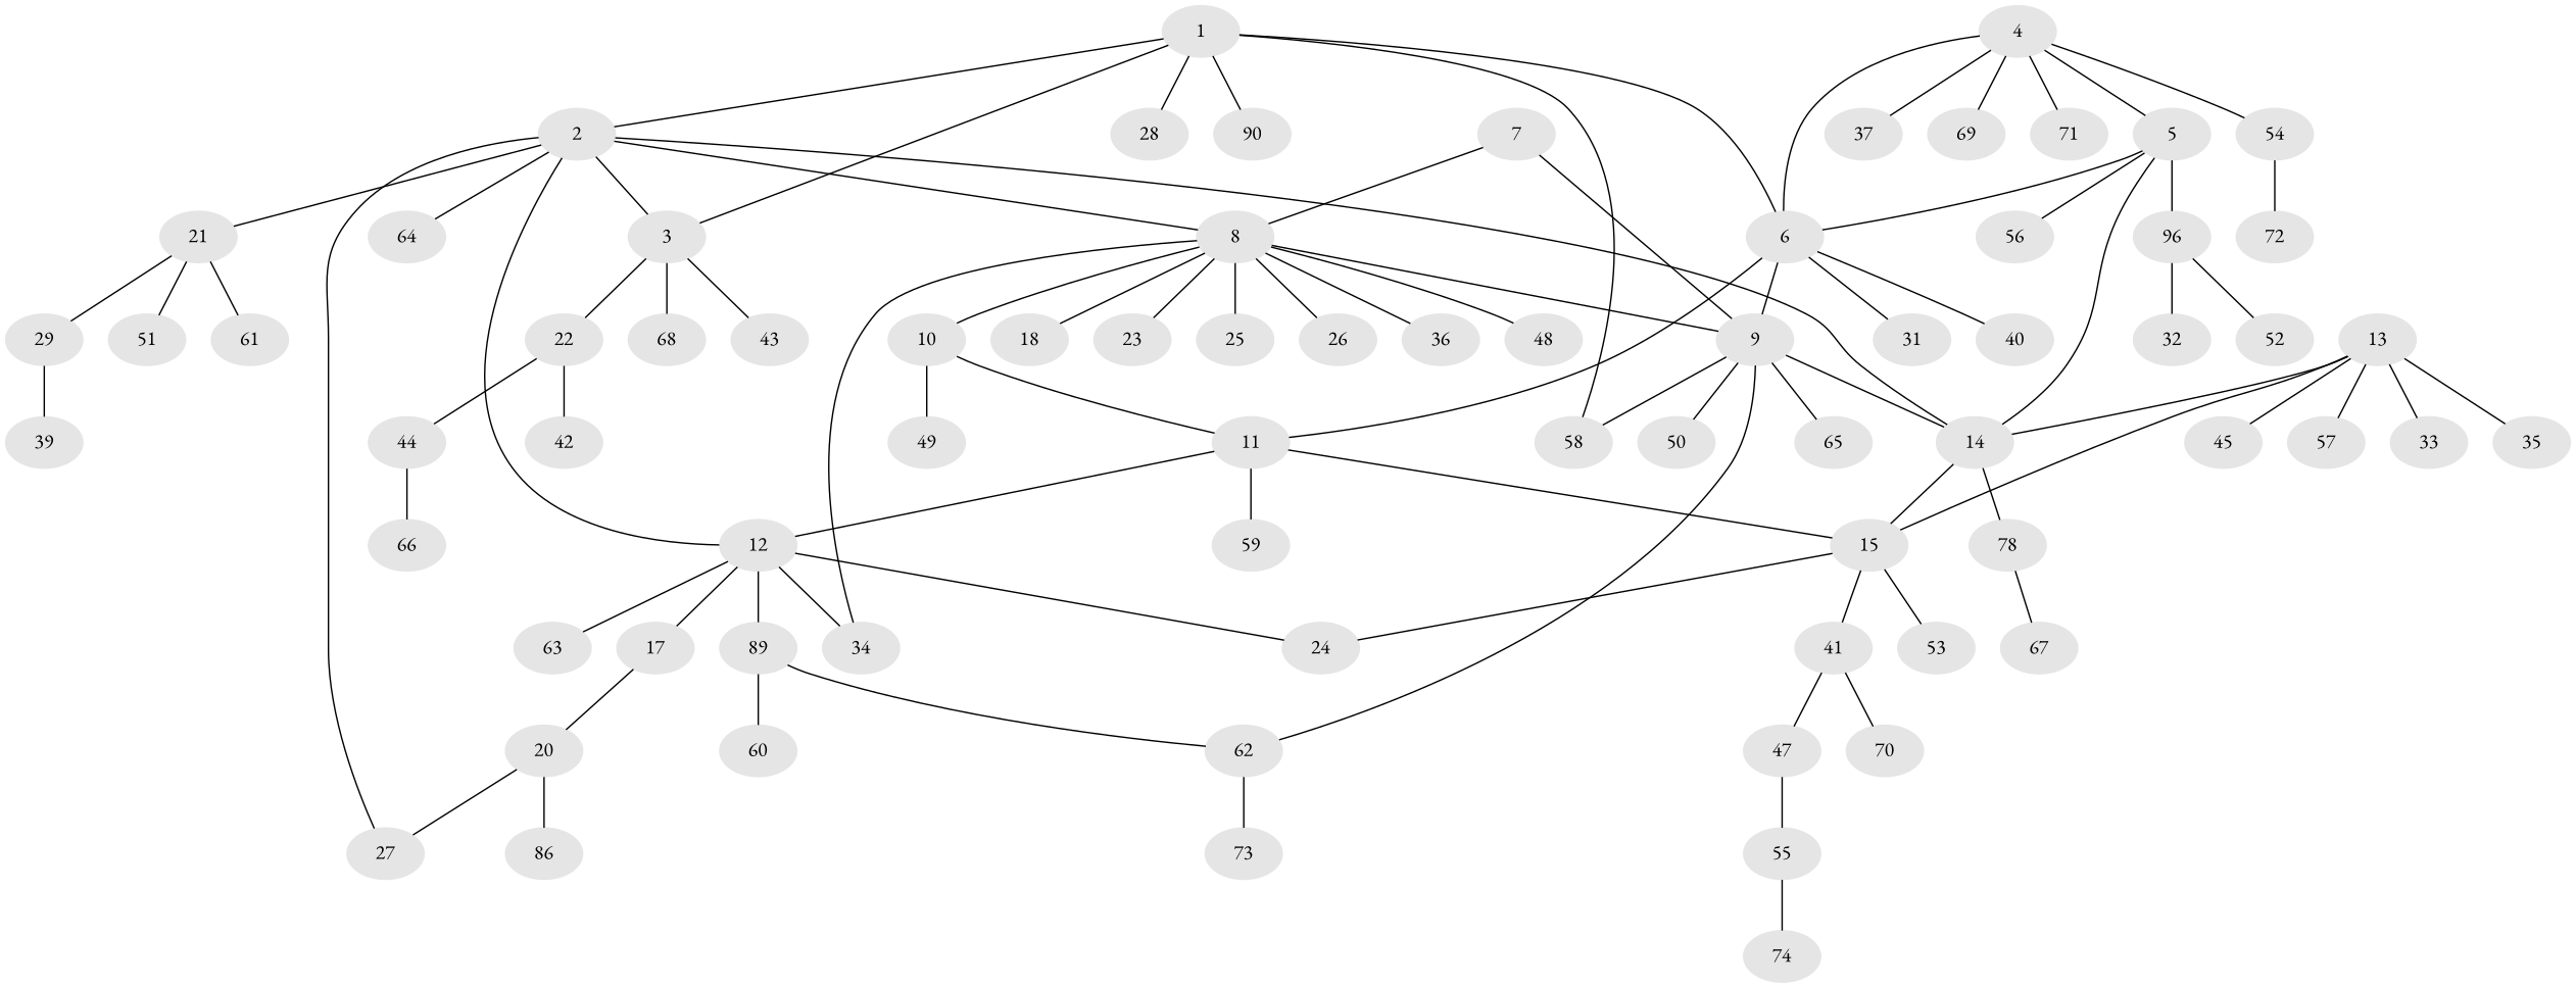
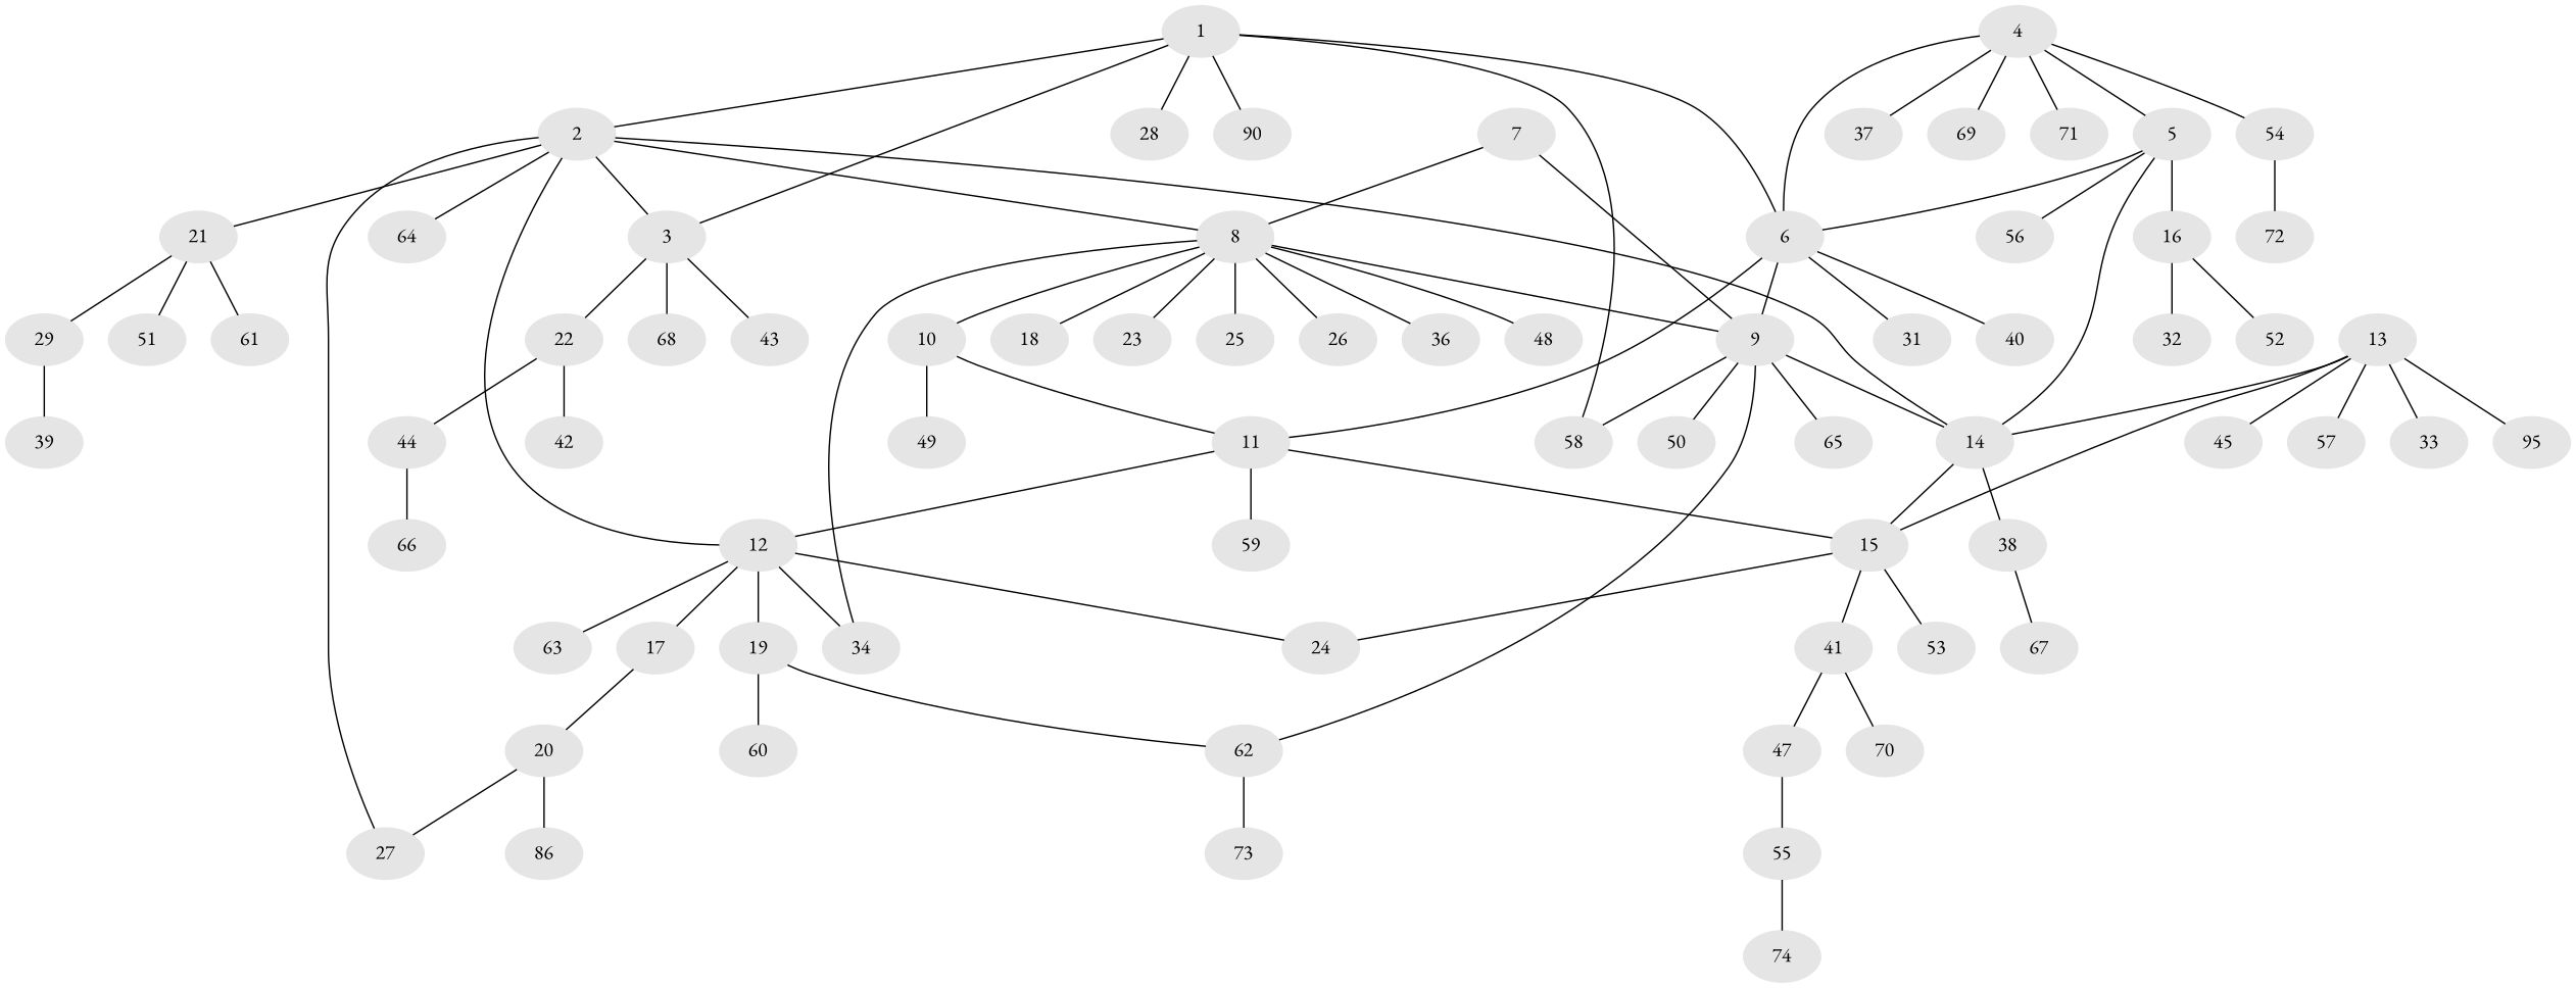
  graph {
    fontname="EB Garamond"
    node [color=gray90 fontname="EB Garamond" style=filled]
    edge [fontname="EB Garamond"]
    1
    2
    3
    6
    28
    n6 [label=90]
    58
    8
    12
    14
    21
    27
    64
    22
    43
    68
    9
    11
    31
    40
    10
    18
    23
    25
    26
    34
    36
    48
    17
-   19 [label=89]
+   19
    24
    63
    15
-   38 [label=78]
+   38
    29
    51
    61
    42
    44
    4
    5
    37
    54
    69
    71
-   16 [label=96]
+   16
    56
    72
    32
    52
    50
    62
    65
    59
    7
    49
    73
    41
    53
    20
    60
    13
    33
-   35
+   35 [label=95]
    45
    57
    67
    47
    70
    n70 [label=86]
    39
    66
    55
    74
    1 -- 2
    1 -- 3
    1 -- 6
    1 -- 28
    1 -- n6
    1 -- 58
    2 -- 3
    2 -- 8
    2 -- 12
    2 -- 14
    2 -- 21
    2 -- 27
    2 -- 64
    3 -- 22
    3 -- 43
    3 -- 68
    6 -- 9
    6 -- 11
    6 -- 31
    6 -- 40
    8 -- 9
    8 -- 10
    8 -- 18
    8 -- 23
    8 -- 25
    8 -- 26
    8 -- 34
    8 -- 36
    8 -- 48
    12 -- 34
    12 -- 17
    12 -- 19
    12 -- 24
    12 -- 63
    14 -- 15
    14 -- 38
    21 -- 29
    21 -- 51
    21 -- 61
    22 -- 42
    22 -- 44
    9 -- 58
    9 -- 14
    9 -- 50
    9 -- 62
    9 -- 65
    11 -- 12
    11 -- 15
    11 -- 59
    10 -- 11
    10 -- 49
    17 -- 20
    19 -- 62
    19 -- 60
    15 -- 24
    15 -- 41
    15 -- 53
    38 -- 67
    29 -- 39
    44 -- 66
    4 -- 6
    4 -- 5
    4 -- 37
    4 -- 54
    4 -- 69
    4 -- 71
    5 -- 6
    5 -- 14
    5 -- 16
    5 -- 56
    54 -- 72
    16 -- 32
    16 -- 52
    62 -- 73
    7 -- 8
    7 -- 9
    41 -- 47
    41 -- 70
    20 -- 27
    20 -- n70
    13 -- 14
    13 -- 15
    13 -- 33
    13 -- 35
    13 -- 45
    13 -- 57
    47 -- 55
    55 -- 74
  }
